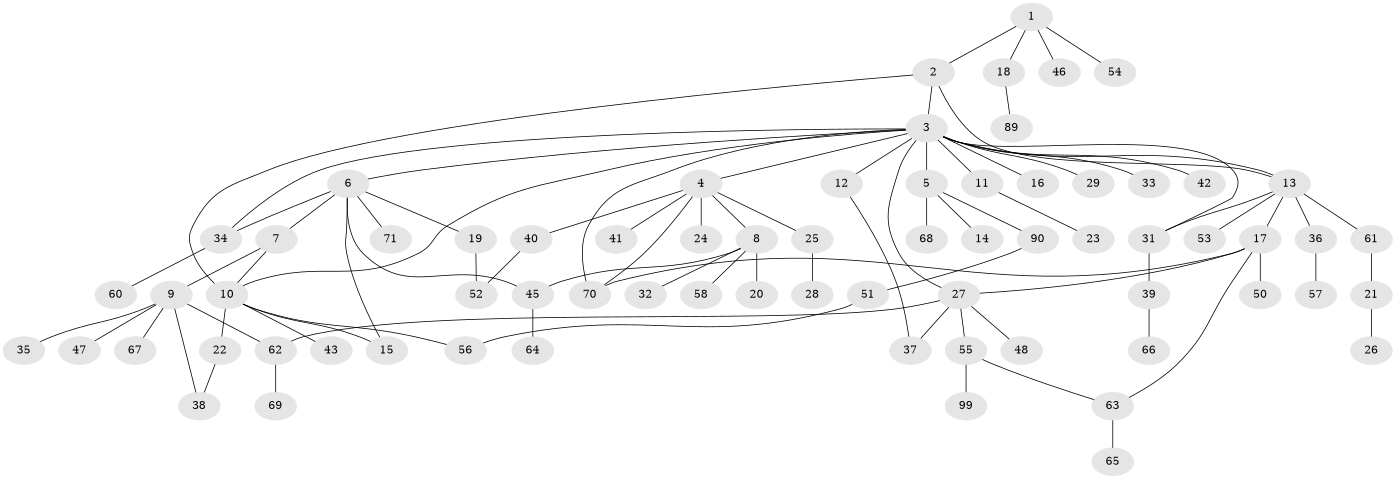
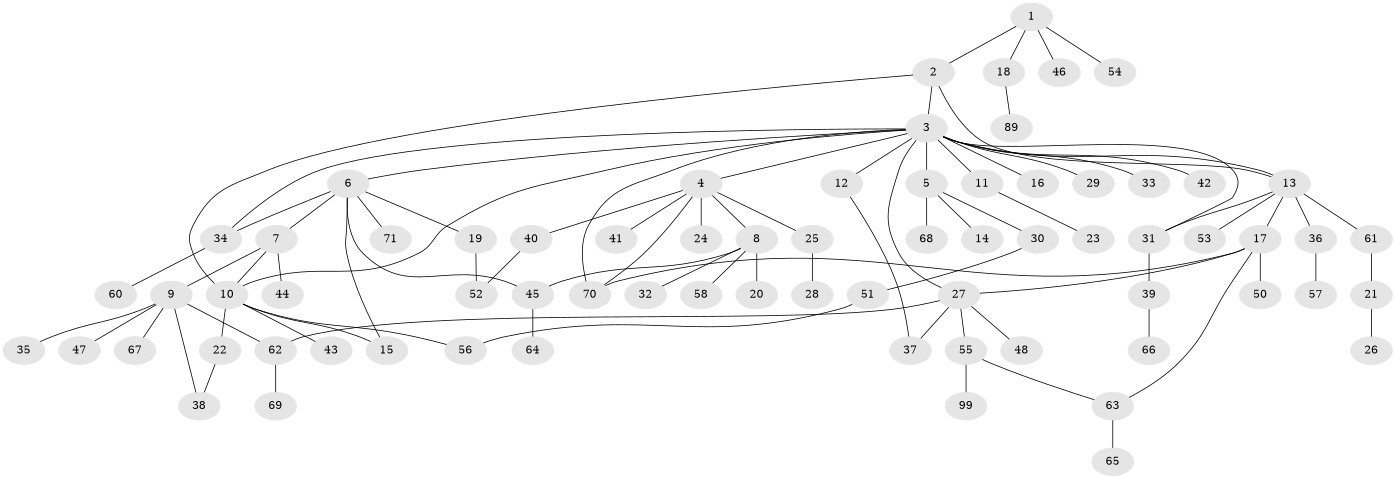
  graph {
    node [color=gray90 style=filled]
    1
    2
    18
    46
    54
    3
    10
    13
    n9 [label=89]
    4
    5
    6
    11
    12
    16
    27
    29
    31
    33
    34
    42
    70
    15
    22
    43
    56
    17
    36
    53
    61
    8
    24
    25
    40
    41
    14
-   30 [label=90]
+   30
    68
    7
    19
    45
    71
    23
    37
    62
    48
    55
    39
    60
    20
    32
    58
    28
    52
    51
    9
+   44
    64
    35
    38
    47
    67
    69
    50
    63
    21
    26
    57
    65
    n70 [label=99]
    66
    1 -- 2
    1 -- 18
    1 -- 46
    1 -- 54
    2 -- 3
    2 -- 10
    2 -- 13
    18 -- n9
    3 -- 10
    3 -- 13
    3 -- 4
    3 -- 5
    3 -- 6
    3 -- 11
    3 -- 12
    3 -- 16
    3 -- 27
    3 -- 29
    3 -- 31
    3 -- 33
    3 -- 34
    3 -- 42
    3 -- 70
    10 -- 15
    10 -- 22
    10 -- 43
    10 -- 56
    13 -- 31
    13 -- 17
    13 -- 36
    13 -- 53
    13 -- 61
    4 -- 70
    4 -- 8
    4 -- 24
    4 -- 25
    4 -- 40
    4 -- 41
    5 -- 14
    5 -- 30
    5 -- 68
    6 -- 34
    6 -- 15
    6 -- 7
    6 -- 19
    6 -- 45
    6 -- 71
    11 -- 23
    12 -- 37
    27 -- 37
    27 -- 62
    27 -- 48
    27 -- 55
    31 -- 39
    34 -- 60
    22 -- 38
    17 -- 27
    17 -- 70
    17 -- 50
    17 -- 63
    36 -- 57
    61 -- 21
    8 -- 45
    8 -- 20
    8 -- 32
    8 -- 58
    25 -- 28
    40 -- 52
    30 -- 51
    7 -- 10
    7 -- 9
+   7 -- 44
    19 -- 52
    45 -- 64
    62 -- 69
    55 -- 63
    55 -- n70
    39 -- 66
    51 -- 56
    9 -- 62
    9 -- 35
    9 -- 38
    9 -- 47
    9 -- 67
    63 -- 65
    21 -- 26
  }
